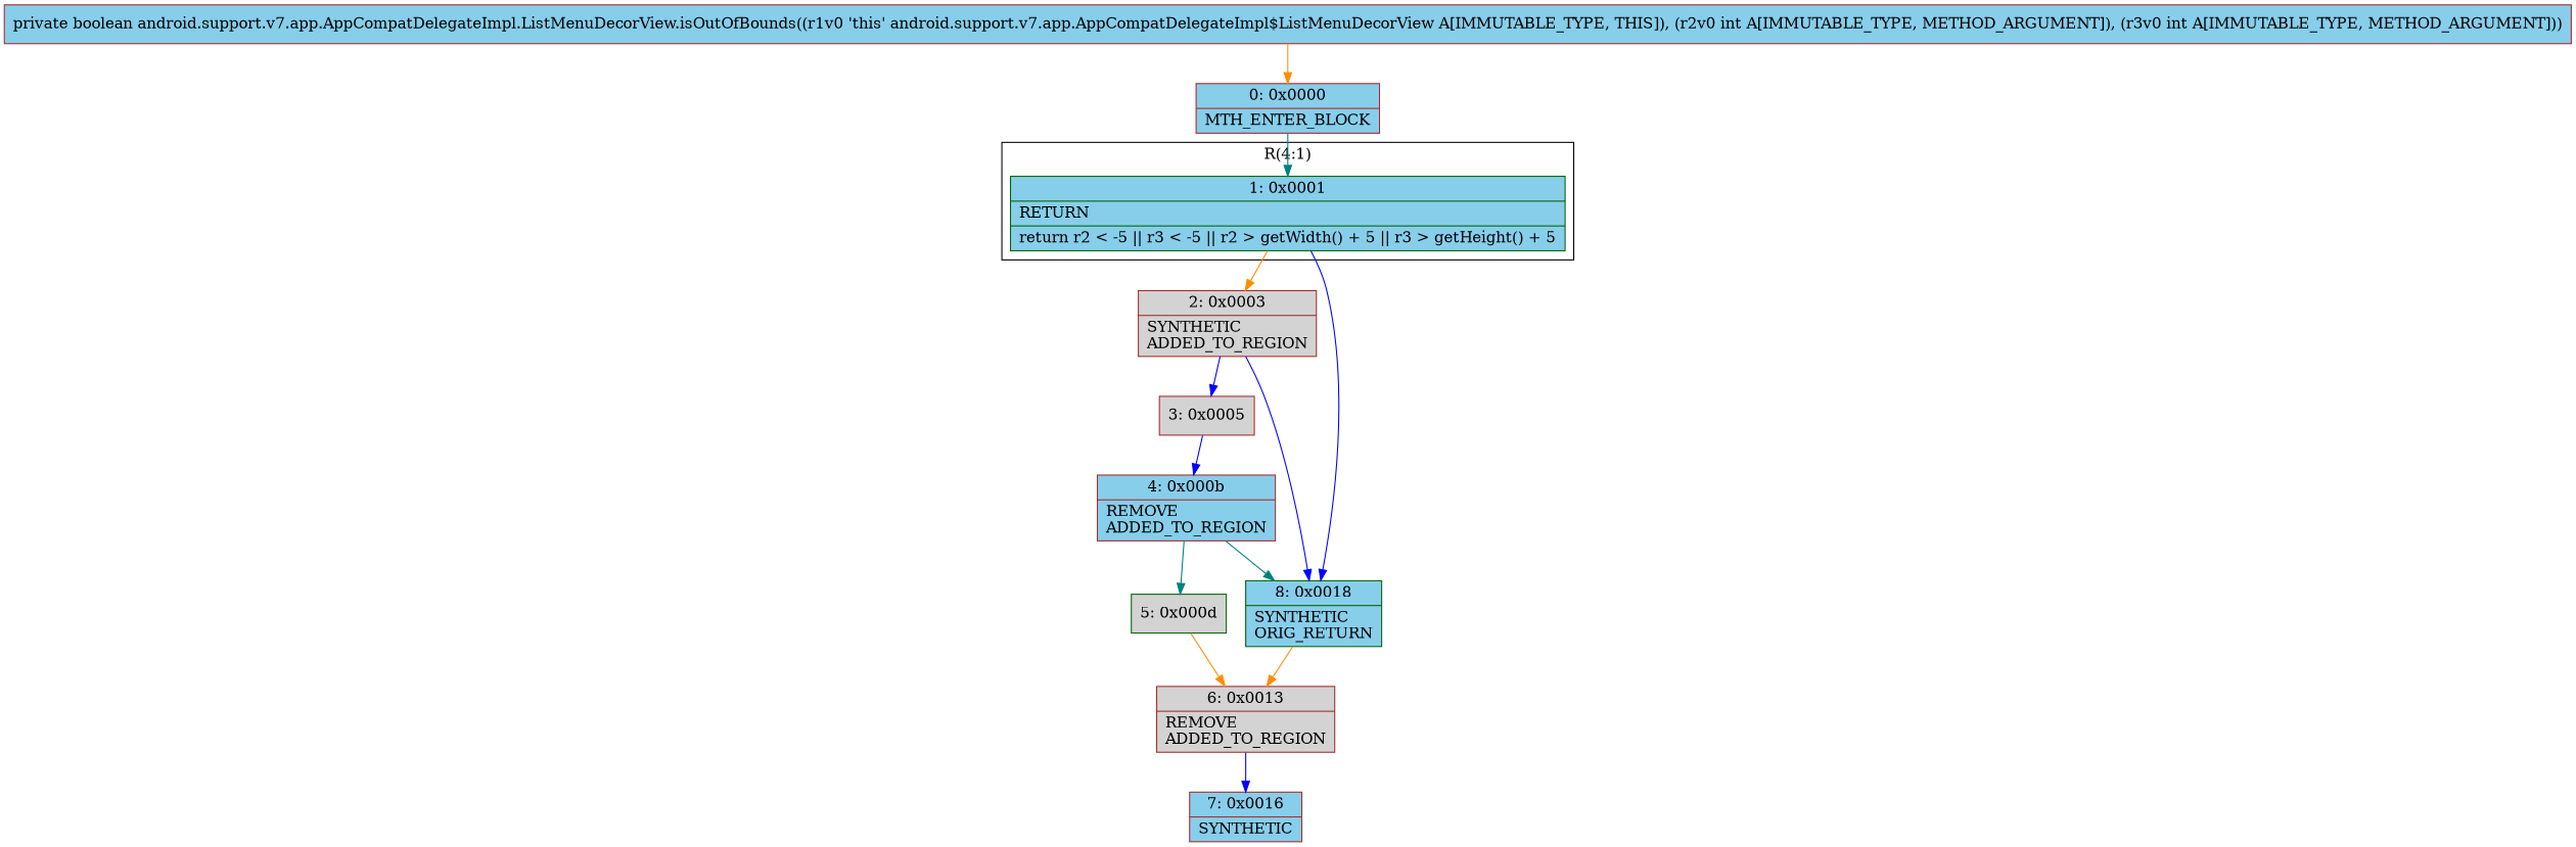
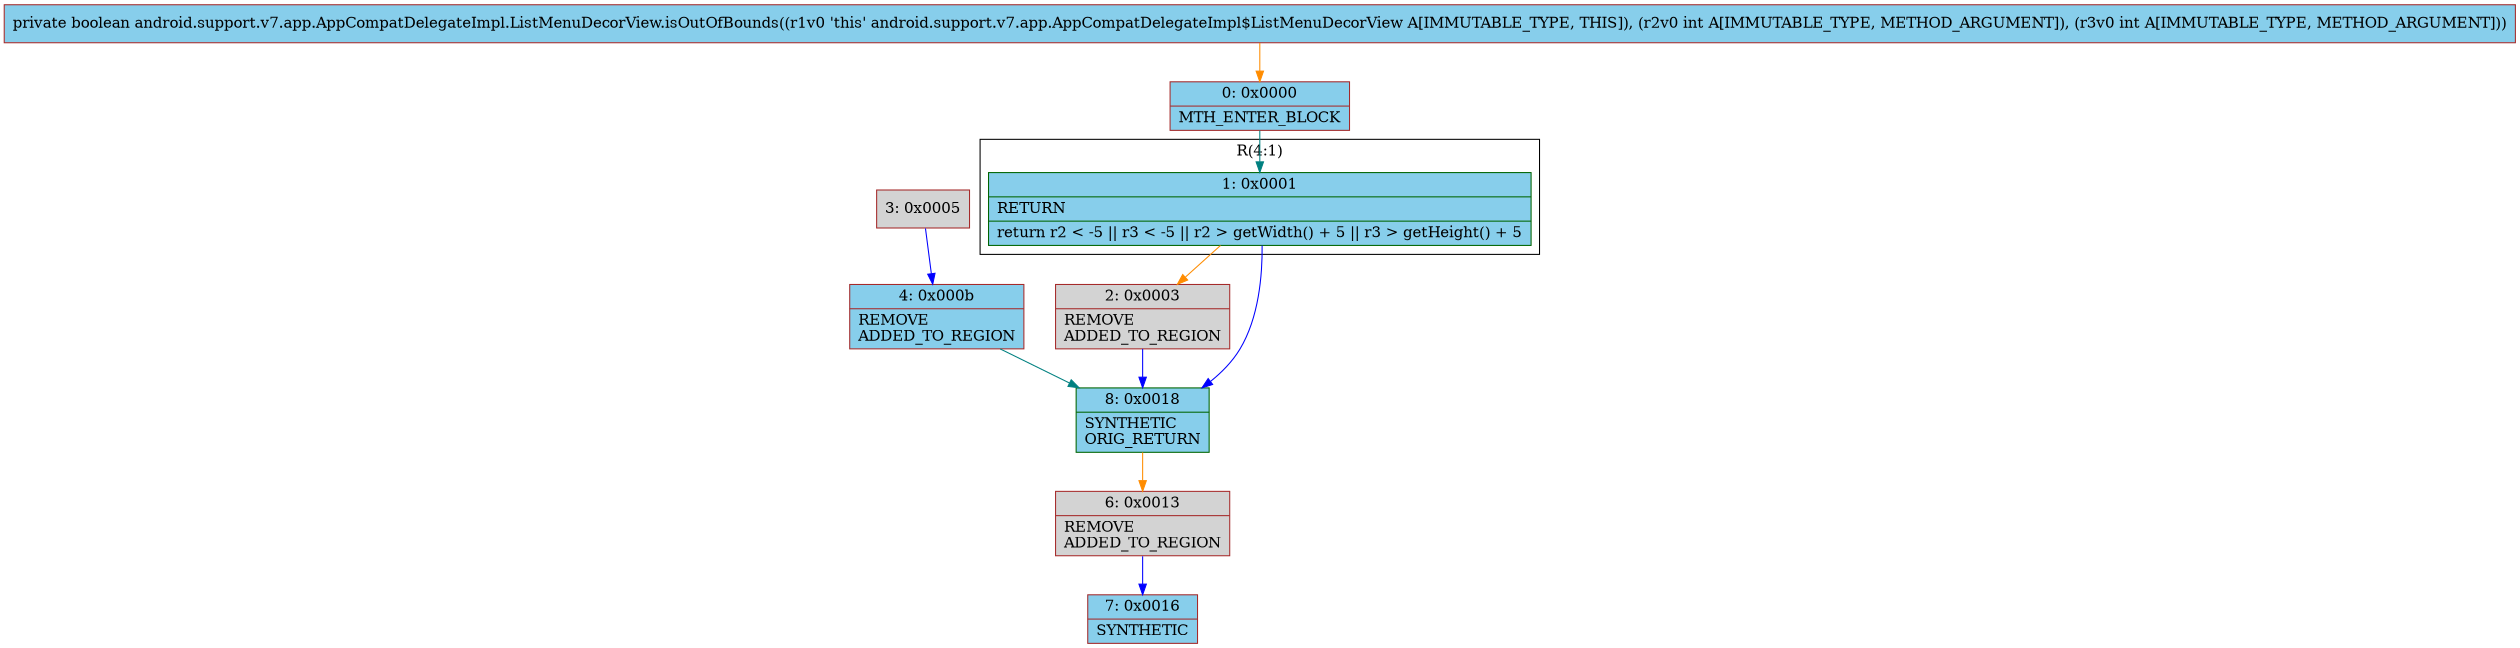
  digraph {
    node [color=brown fillcolor=skyblue shape=record style=filled]
    edge [color=blue]
    n1 [color=darkgreen label="{1\:\ 0x0001|RETURN\l|return r2 \< \-5 \|\| r3 \< \-5 \|\| r2 \> getWidth() + 5 \|\| r3 \> getHeight() + 5\l}"]
-   n2 [fillcolor=lightgrey label="{2\:\ 0x0003|SYNTHETIC\lADDED_TO_REGION\l}"]
+   n2 [fillcolor=lightgrey label="{2\:\ 0x0003|REMOVE\lADDED_TO_REGION\l}"]
    n3 [color=darkgreen label="{8\:\ 0x0018|SYNTHETIC\lORIG_RETURN\l}"]
    n4 [fillcolor=lightgrey label="{3\:\ 0x0005}"]
    n5 [fillcolor=lightgrey label="{6\:\ 0x0013|REMOVE\lADDED_TO_REGION\l}"]
    n6 [label="{0\:\ 0x0000|MTH_ENTER_BLOCK\l}"]
    n7 [label="{4\:\ 0x000b|REMOVE\lADDED_TO_REGION\l}"]
-   n8 [color=darkgreen fillcolor=lightgrey label="{5\:\ 0x000d}"]
    n9 [label="{7\:\ 0x0016|SYNTHETIC\l}"]
    n10 [label="{private boolean android.support.v7.app.AppCompatDelegateImpl.ListMenuDecorView.isOutOfBounds((r1v0 'this' android.support.v7.app.AppCompatDelegateImpl$ListMenuDecorView A[IMMUTABLE_TYPE, THIS]), (r2v0 int A[IMMUTABLE_TYPE, METHOD_ARGUMENT]), (r3v0 int A[IMMUTABLE_TYPE, METHOD_ARGUMENT])) }"]
    subgraph cluster_1 {
      label="R(4:1)"
      n1
    }
    n1 -> n2 [color=darkorange]
    n1 -> n3
    n2 -> n3
-   n2 -> n4
    n3 -> n5 [color=darkorange]
    n4 -> n7
    n5 -> n9
    n6 -> n1 [color=teal]
    n7 -> n3 [color=teal]
-   n7 -> n8 [color=teal]
-   n8 -> n5 [color=darkorange]
    n10 -> n6 [color=darkorange]
  }
